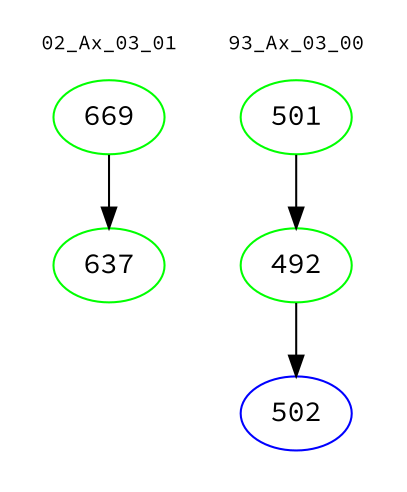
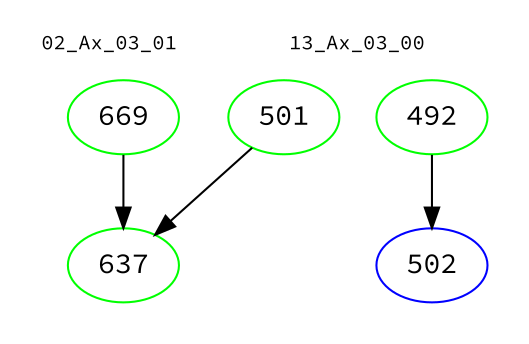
  digraph {
    fontname="Source Code Pro"
    node [color=green fontname="Source Code Pro"]
    edge [color=black fontname="Source Code Pro"]
    n1 [label=669]
    n2 [label=637]
    n3 [label=501]
    n4 [label=492]
    n5 [color=blue label=502]
    subgraph cluster_1 {
      color=white
      fontsize=10
      label="02_Ax_03_01"
      n1
      n2
    }
    subgraph cluster_2 {
      color=white
      fontsize=10
-     label="93_Ax_03_00"
+     label="13_Ax_03_00"
      n3
      n4
      n5
    }
    n1 -> n2
-   n3 -> n4
+   n3 -> n2
    n4 -> n5
  }
